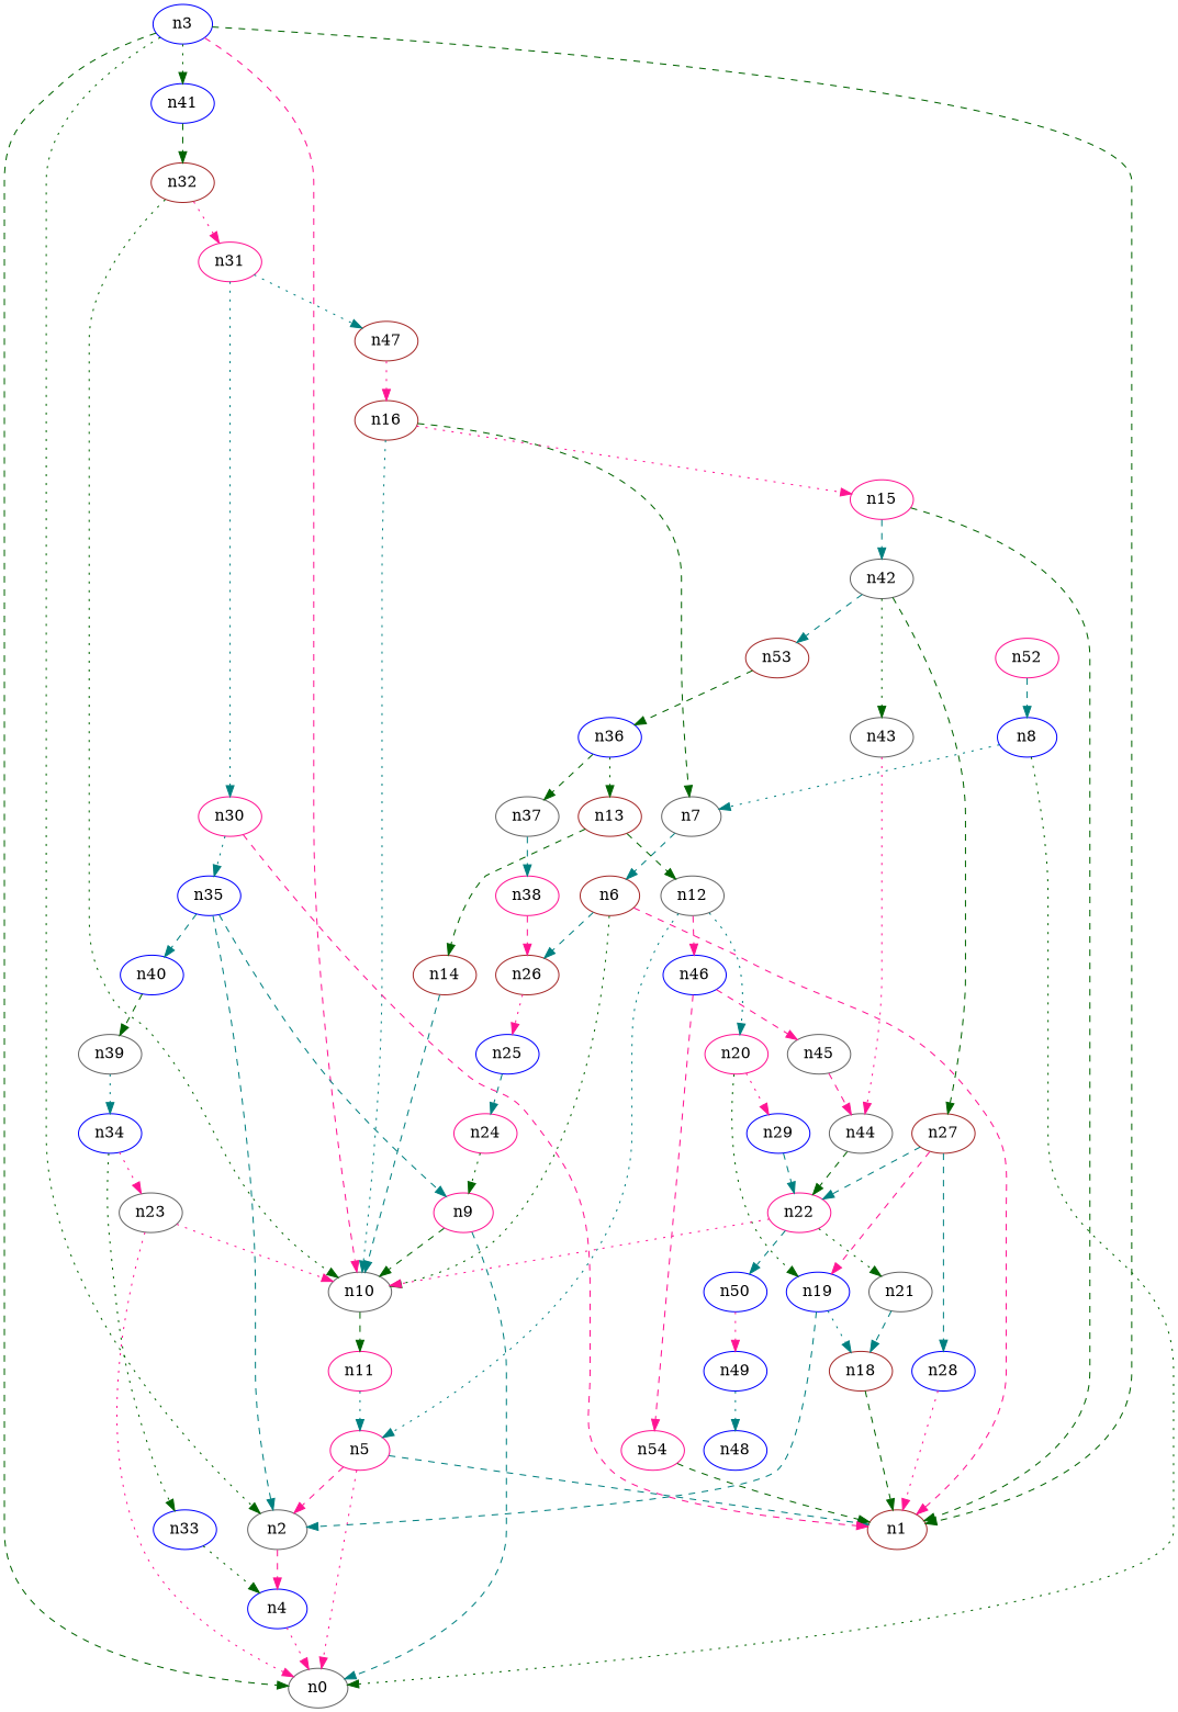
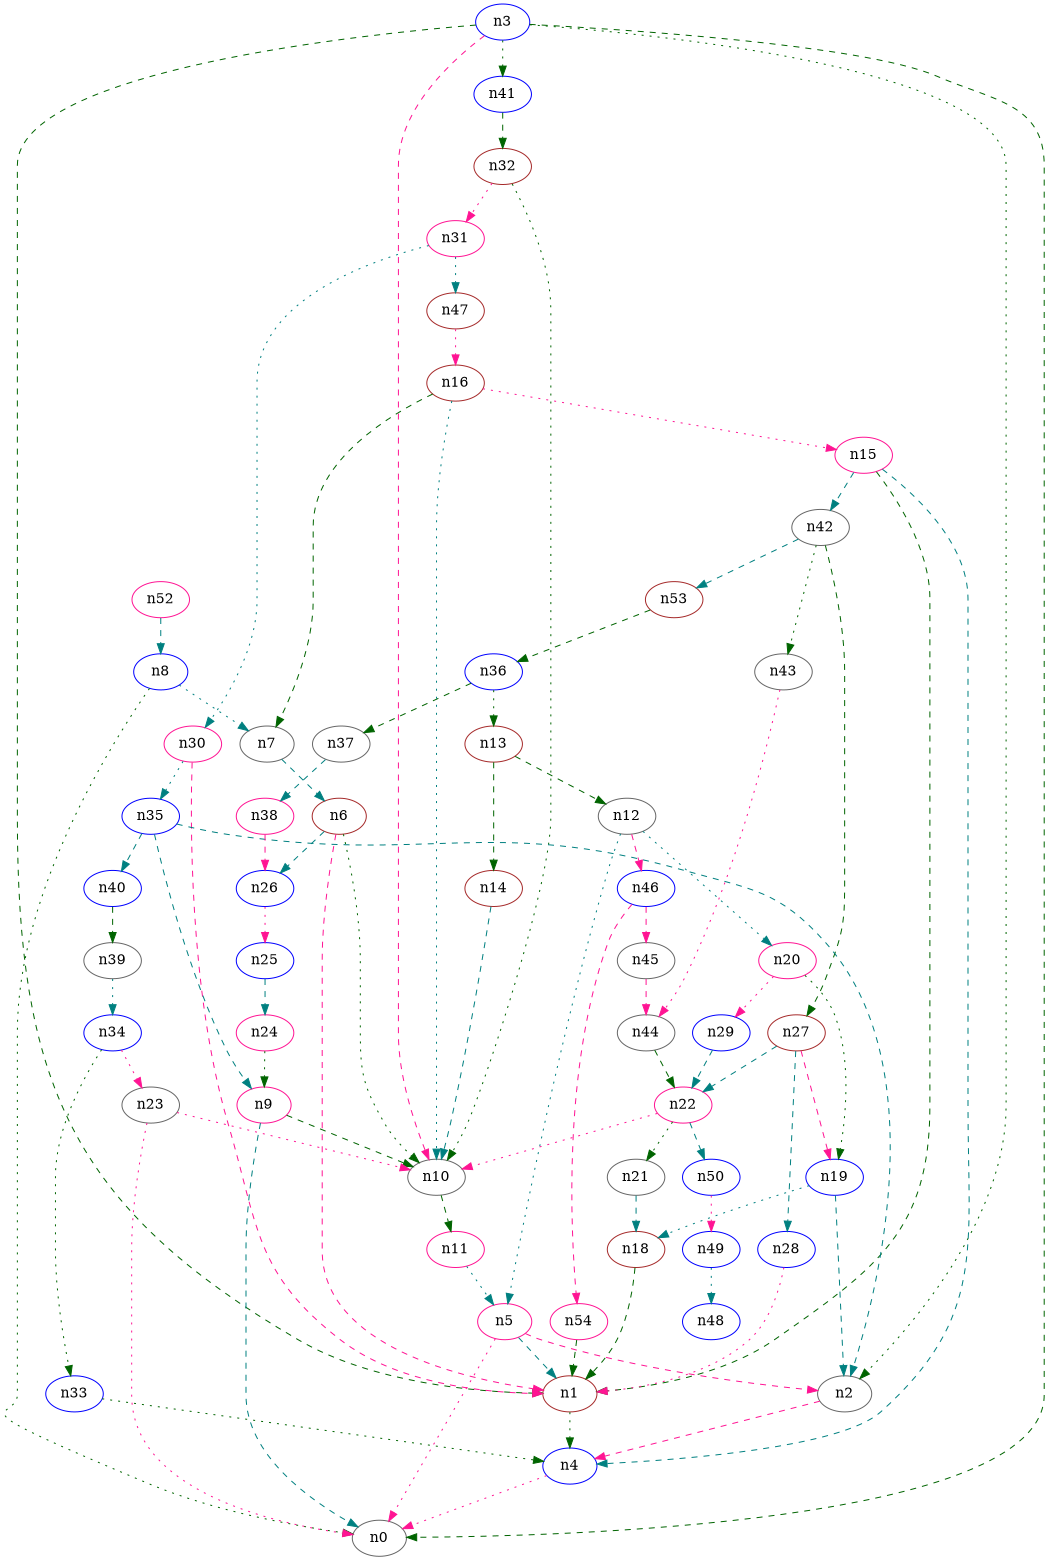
  digraph {
    node [color=blue]
    edge [color=teal style=dashed]
    n1 [color=brown]
    n4
    n0 [color=gray40]
    n2 [color=gray40]
    n3
    n10 [color=gray40]
    n41
    n11 [color=deeppink]
    n32 [color=brown]
    n5 [color=deeppink]
    n31 [color=deeppink]
    n6 [color=brown]
-   n26 [color=brown]
+   n26
    n25
    n24 [color=deeppink]
    n7 [color=gray40]
    n8
    n9 [color=deeppink]
    n12 [color=gray40]
    n20 [color=deeppink]
    n46
    n19
    n29
    n45 [color=gray40]
    n54 [color=deeppink]
    n18 [color=brown]
    n22 [color=deeppink]
    n44 [color=gray40]
    n13 [color=brown]
    n14 [color=brown]
    n15 [color=deeppink]
    n42 [color=gray40]
    n27 [color=brown]
    n43 [color=gray40]
    n53 [color=brown]
    n28
    n36
    n16 [color=brown]
    n21 [color=gray40]
    n50
    n49
    n48
    n23 [color=gray40]
    n30 [color=deeppink]
    n35
    n40
    n39 [color=gray40]
    n47 [color=brown]
    n33
    n34
    n37 [color=gray40]
    n38 [color=deeppink]
    n52 [color=deeppink]
+   n1 -> n4 [color=darkgreen style=dotted]
    n4 -> n0 [color=deeppink style=dotted]
    n2 -> n4 [color=deeppink]
    n3 -> n1 [color=darkgreen]
    n3 -> n0 [color=darkgreen]
    n3 -> n2 [color=darkgreen style=dotted]
    n3 -> n10 [color=deeppink]
    n3 -> n41 [color=darkgreen style=dotted]
    n10 -> n11 [color=darkgreen]
    n41 -> n32 [color=darkgreen]
    n11 -> n5 [style=dotted]
    n32 -> n10 [color=darkgreen style=dotted]
    n32 -> n31 [color=deeppink style=dotted]
    n5 -> n1
    n5 -> n0 [color=deeppink style=dotted]
    n5 -> n2 [color=deeppink]
    n31 -> n30 [style=dotted]
    n31 -> n47 [style=dotted]
    n6 -> n1 [color=deeppink]
    n6 -> n10 [color=darkgreen style=dotted]
    n6 -> n26
    n26 -> n25 [color=deeppink style=dotted]
    n25 -> n24
    n24 -> n9 [color=darkgreen style=dotted]
    n7 -> n6
    n8 -> n0 [color=darkgreen style=dotted]
    n8 -> n7 [style=dotted]
    n9 -> n0
    n9 -> n10 [color=darkgreen]
    n12 -> n5 [style=dotted]
    n12 -> n20 [style=dotted]
    n12 -> n46 [color=deeppink]
    n20 -> n19 [color=darkgreen style=dotted]
    n20 -> n29 [color=deeppink style=dotted]
    n46 -> n45 [color=deeppink]
    n46 -> n54 [color=deeppink]
    n19 -> n2
    n19 -> n18 [style=dotted]
    n29 -> n22
    n45 -> n44 [color=deeppink]
    n54 -> n1 [color=darkgreen]
    n18 -> n1 [color=darkgreen]
    n22 -> n10 [color=deeppink style=dotted]
    n22 -> n21 [color=darkgreen style=dotted]
    n22 -> n50
    n44 -> n22 [color=darkgreen]
    n13 -> n12 [color=darkgreen]
    n13 -> n14 [color=darkgreen]
    n14 -> n10
    n15 -> n1 [color=darkgreen]
+   n15 -> n4
    n15 -> n42
    n42 -> n27 [color=darkgreen]
    n42 -> n43 [color=darkgreen style=dotted]
    n42 -> n53
    n27 -> n19 [color=deeppink]
    n27 -> n22
    n27 -> n28
    n43 -> n44 [color=deeppink style=dotted]
    n53 -> n36 [color=darkgreen]
    n28 -> n1 [color=deeppink style=dotted]
    n36 -> n13 [color=darkgreen style=dotted]
    n36 -> n37 [color=darkgreen]
    n16 -> n10 [style=dotted]
    n16 -> n7 [color=darkgreen]
    n16 -> n15 [color=deeppink style=dotted]
    n21 -> n18
    n50 -> n49 [color=deeppink style=dotted]
    n49 -> n48 [style=dotted]
    n23 -> n0 [color=deeppink style=dotted]
    n23 -> n10 [color=deeppink style=dotted]
    n30 -> n1 [color=deeppink]
    n30 -> n35 [style=dotted]
    n35 -> n2
    n35 -> n9
    n35 -> n40
    n40 -> n39 [color=darkgreen]
    n39 -> n34 [style=dotted]
    n47 -> n16 [color=deeppink style=dotted]
    n33 -> n4 [color=darkgreen style=dotted]
    n34 -> n23 [color=deeppink style=dotted]
    n34 -> n33 [color=darkgreen style=dotted]
    n37 -> n38
    n38 -> n26 [color=deeppink]
    n52 -> n8
  }
